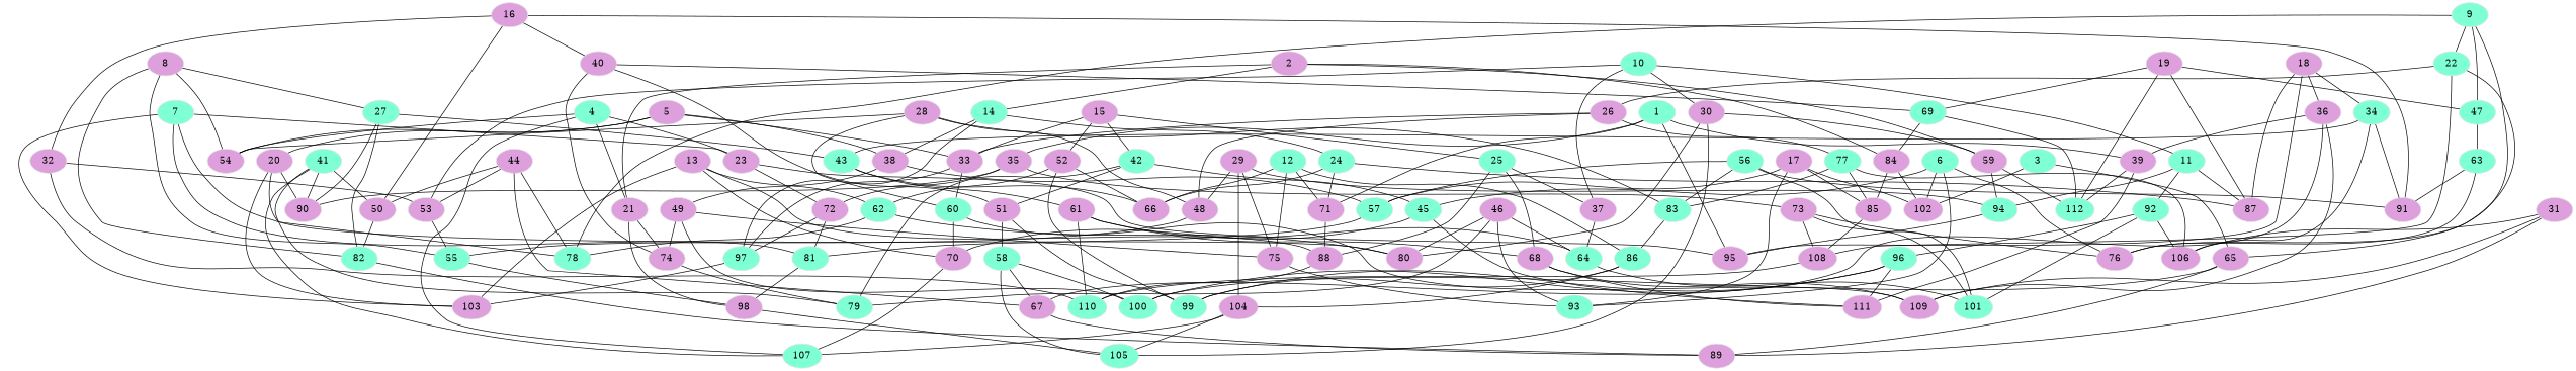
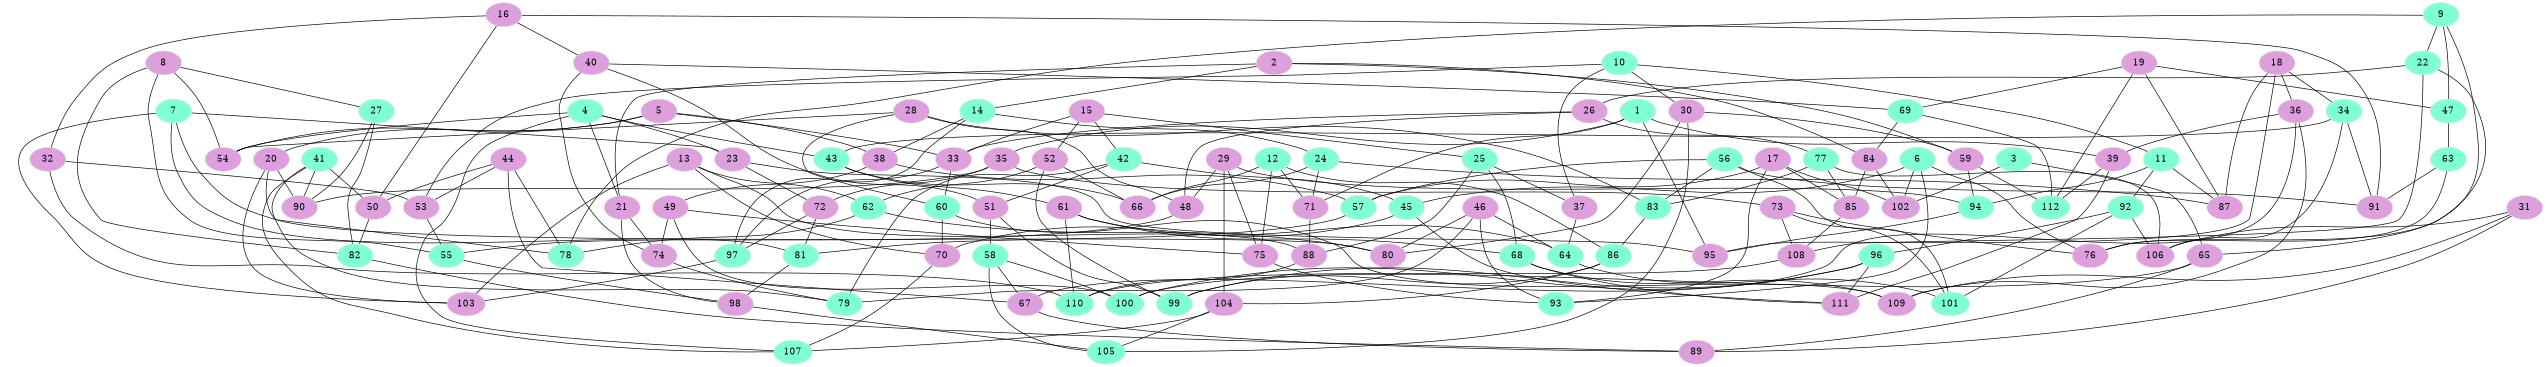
  graph {
    node [color=gray90 fillcolor=plum style=filled]
    1 [fillcolor=aquamarine]
    35
    39
    71
    95
    90
    72
    73
    112 [fillcolor=aquamarine]
    111
    88
    14 [fillcolor=aquamarine]
    2
    21
    59
    84
    38
    24 [fillcolor=aquamarine]
    97 [fillcolor=aquamarine]
    74
    98
    94 [fillcolor=aquamarine]
    102
    85
    3 [fillcolor=aquamarine]
    65
    31
    89
    106
    109
    32
    53
    110 [fillcolor=aquamarine]
    100 [fillcolor=aquamarine]
    4 [fillcolor=aquamarine]
    23
    54
    107 [fillcolor=aquamarine]
    5
    20
    33
    103
    78 [fillcolor=aquamarine]
    57 [fillcolor=aquamarine]
    49
    63 [fillcolor=aquamarine]
    76
    91
    6 [fillcolor=aquamarine]
    45 [fillcolor=aquamarine]
    93 [fillcolor=aquamarine]
    70
    7 [fillcolor=aquamarine]
    80
    81 [fillcolor=aquamarine]
    8
    27 [fillcolor=aquamarine]
    55 [fillcolor=aquamarine]
    82 [fillcolor=aquamarine]
    43 [fillcolor=aquamarine]
    9 [fillcolor=aquamarine]
    22 [fillcolor=aquamarine]
    47 [fillcolor=aquamarine]
    26
    108
    10 [fillcolor=aquamarine]
    11 [fillcolor=aquamarine]
    30
    37
    87
    92 [fillcolor=aquamarine]
    105 [fillcolor=aquamarine]
    64 [fillcolor=aquamarine]
    101 [fillcolor=aquamarine]
    96 [fillcolor=aquamarine]
    12 [fillcolor=aquamarine]
    66
    75
    86 [fillcolor=aquamarine]
    104
    99 [fillcolor=aquamarine]
    13
    62 [fillcolor=aquamarine]
    25 [fillcolor=aquamarine]
    15
    42 [fillcolor=aquamarine]
    52
-   68
+   68 [fillcolor=aquamarine]
    60 [fillcolor=aquamarine]
    51
    79 [fillcolor=aquamarine]
    16
    40
    50
    69 [fillcolor=aquamarine]
    17
    18
    34 [fillcolor=aquamarine]
    36
    67
    19
    48
    77 [fillcolor=aquamarine]
    83 [fillcolor=aquamarine]
    61
    28
    29
    58 [fillcolor=aquamarine]
    41 [fillcolor=aquamarine]
    44
    46
    56 [fillcolor=aquamarine]
    1 -- 35
    1 -- 39
    1 -- 71
    1 -- 95
    35 -- 90
    35 -- 72
    35 -- 73
    39 -- 112
    39 -- 111
    71 -- 88
    72 -- 97
    72 -- 81
    73 -- 76
    73 -- 108
    73 -- 101
    88 -- 110
    14 -- 38
    14 -- 24
    14 -- 97
    2 -- 14
    2 -- 21
    2 -- 59
    2 -- 84
    21 -- 74
    21 -- 98
    59 -- 112
    59 -- 94
    84 -- 102
    84 -- 85
    38 -- 57
    38 -- 49
    24 -- 71
    24 -- 87
    24 -- 66
    97 -- 103
    74 -- 79
    98 -- 105
    94 -- 95
    85 -- 108
    3 -- 102
    3 -- 65
    65 -- 89
    65 -- 100
    31 -- 89
    31 -- 106
    31 -- 109
    32 -- 53
    32 -- 110
    53 -- 55
    4 -- 21
    4 -- 23
    4 -- 54
    4 -- 107
    23 -- 95
    23 -- 72
    5 -- 38
    5 -- 54
    5 -- 20
    5 -- 33
    20 -- 90
    20 -- 103
    20 -- 78
    33 -- 97
    33 -- 60
    57 -- 81
    49 -- 74
    49 -- 100
    49 -- 75
    63 -- 76
    63 -- 91
    6 -- 102
    6 -- 76
    6 -- 45
    6 -- 93
    45 -- 111
    45 -- 70
    70 -- 107
    7 -- 23
    7 -- 103
    7 -- 80
    7 -- 81
    81 -- 98
    8 -- 54
    8 -- 27
    8 -- 55
    8 -- 82
    27 -- 90
    27 -- 82
-   27 -- 43
+   4 -- 43
    55 -- 98
    82 -- 89
    43 -- 66
    43 -- 61
    9 -- 78
    9 -- 76
    9 -- 22
    9 -- 47
    22 -- 65
    22 -- 26
    22 -- 108
    47 -- 63
    26 -- 33
    26 -- 48
    26 -- 77
    108 -- 110
    10 -- 53
    10 -- 11
    10 -- 30
    10 -- 37
    11 -- 94
    11 -- 87
    11 -- 92
    30 -- 59
    30 -- 80
    30 -- 105
    37 -- 64
    92 -- 106
    92 -- 101
    92 -- 96
    64 -- 101
    96 -- 111
    96 -- 100
    96 -- 99
    12 -- 71
    12 -- 66
    12 -- 75
    12 -- 86
    75 -- 93
    86 -- 104
    86 -- 99
    104 -- 107
    104 -- 105
    13 -- 88
    13 -- 103
    13 -- 70
    13 -- 62
    62 -- 78
    62 -- 80
    25 -- 88
    25 -- 37
    25 -- 68
    15 -- 33
    15 -- 25
    15 -- 42
    15 -- 52
    42 -- 45
    42 -- 51
    42 -- 79
    52 -- 66
    52 -- 99
    52 -- 62
    68 -- 111
    68 -- 109
    60 -- 109
    60 -- 70
    51 -- 99
    51 -- 58
    16 -- 32
    16 -- 91
    16 -- 40
    16 -- 50
    40 -- 74
    40 -- 51
    40 -- 69
    50 -- 82
    69 -- 112
    69 -- 84
    17 -- 102
    17 -- 85
    17 -- 57
    17 -- 93
    18 -- 95
    18 -- 87
    18 -- 34
    18 -- 36
    34 -- 106
    34 -- 91
    34 -- 43
    36 -- 39
    36 -- 109
    36 -- 67
    67 -- 89
    19 -- 112
    19 -- 47
    19 -- 87
    19 -- 69
    48 -- 55
    77 -- 85
    77 -- 106
    77 -- 83
    83 -- 86
    61 -- 110
    61 -- 64
    61 -- 68
    28 -- 54
    28 -- 60
    28 -- 48
    28 -- 83
    29 -- 94
    29 -- 75
    29 -- 104
    29 -- 48
    58 -- 100
    58 -- 105
    58 -- 67
    41 -- 90
    41 -- 107
    41 -- 79
    41 -- 50
    44 -- 53
    44 -- 78
    44 -- 50
    44 -- 67
    46 -- 93
    46 -- 80
    46 -- 64
    46 -- 79
    56 -- 57
    56 -- 91
    56 -- 101
    56 -- 83
  }
